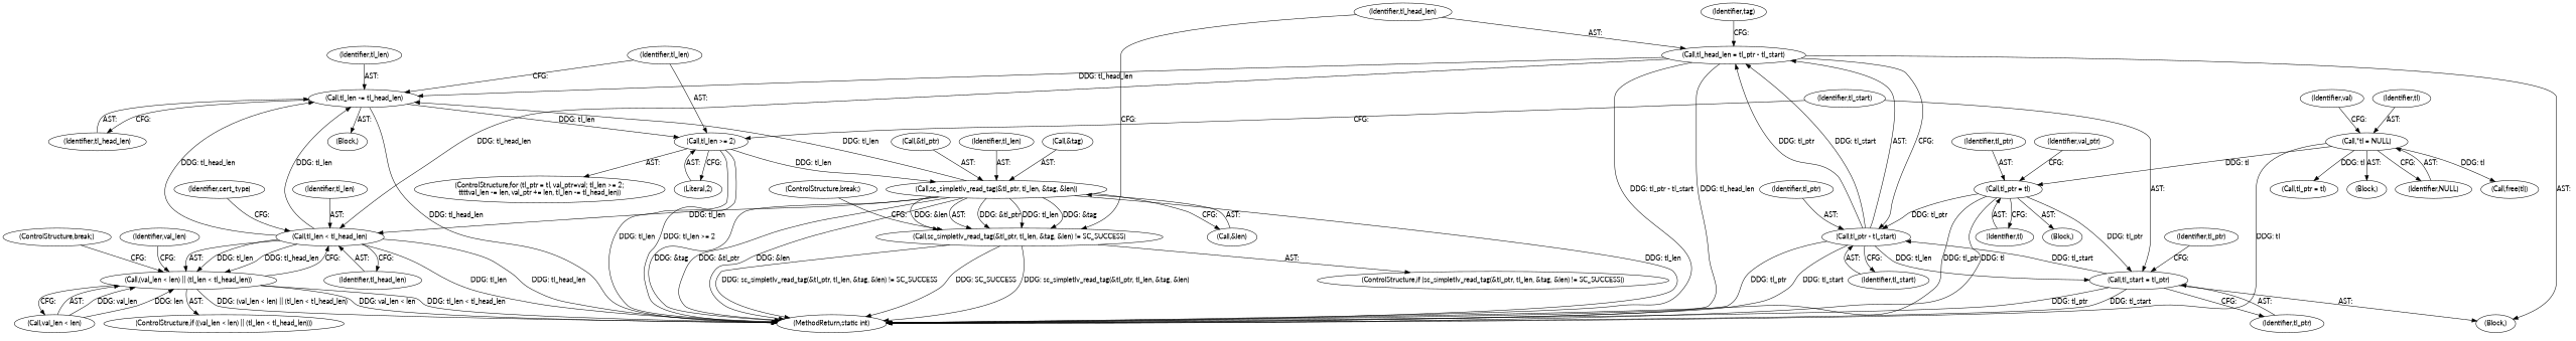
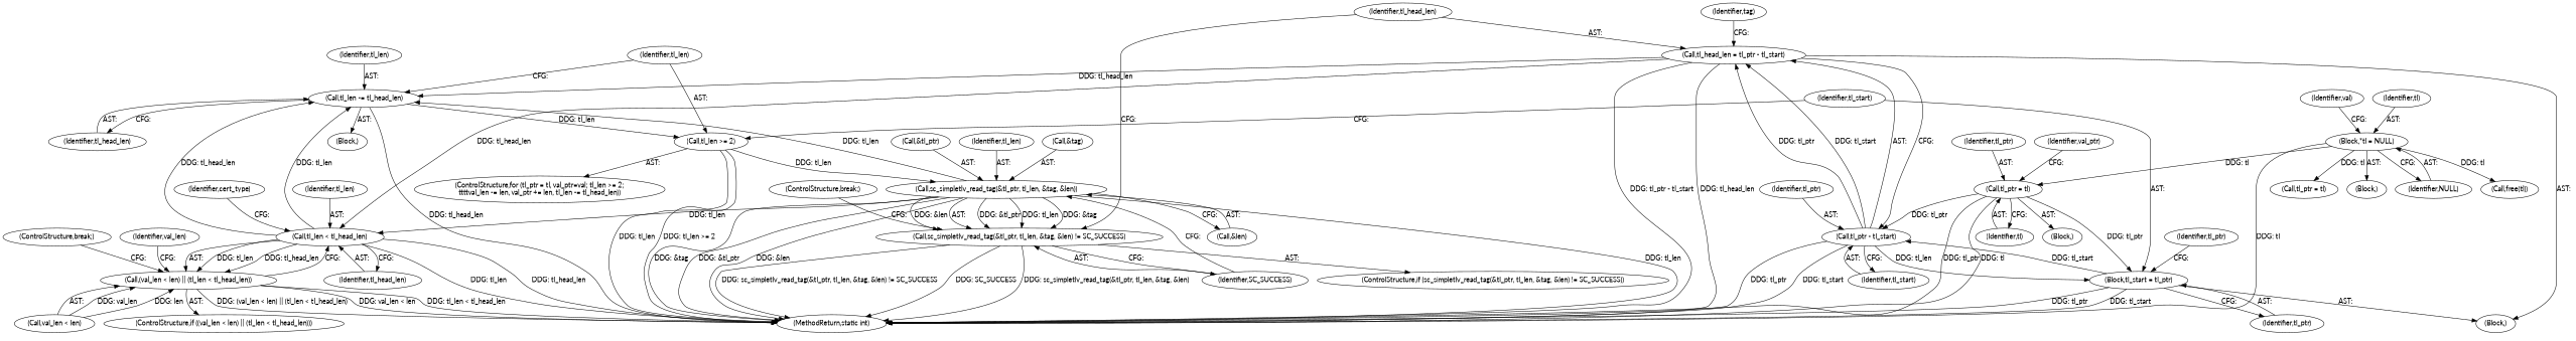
  digraph {
    fontname=Lato
    node [fontname=Lato]
    edge [fontname=Lato]
    n1 [label="(Call,tl_head_len = tl_ptr - tl_start)"]
    n2 [label="(Call,tl_ptr - tl_start)"]
    n3 [label="(Call,tl_len -= tl_head_len)"]
    n4 [label="(Call,tl_len < tl_head_len)"]
    n5 [label="(MethodReturn,static int)"]
    n6 [label="(Block,)"]
-   n7 [label="(Call,tl_start = tl_ptr)"]
+   n7 [label="(Block,tl_start = tl_ptr)"]
    n8 [label="(Identifier,tl_start)"]
    n9 [label="(Call,tl_len >= 2)"]
    n10 [label="(Block,)"]
    n11 [label="(Identifier,tl_head_len)"]
    n12 [label="(Call,(val_len < len) || (tl_len < tl_head_len))"]
    n13 [label="(Identifier,tl_head_len)"]
    n14 [label="(Identifier,tl_ptr)"]
    n15 [label="(Call,tl_ptr = tl)"]
    n16 [label="(Block,)"]
    n17 [label="(Identifier,tl)"]
-   n18 [label="(Call,*tl = NULL)"]
+   n18 [label="(Block,*tl = NULL)"]
    n19 [label="(Block,)"]
    n20 [label="(Identifier,NULL)"]
    n21 [label="(Call,free(tl))"]
    n22 [label="(Call,tl_ptr = tl)"]
    n23 [label="(Call,sc_simpletlv_read_tag(&tl_ptr, tl_len, &tag, &len))"]
    n24 [label="(ControlStructure,for (tl_ptr = tl, val_ptr=val; tl_len >= 2;\n\t\t\t\tval_len -= len, val_ptr += len, tl_len -= tl_head_len))"]
-   n25 [label="(Literal,2)"]
    n26 [label="(Call,sc_simpletlv_read_tag(&tl_ptr, tl_len, &tag, &len) != SC_SUCCESS)"]
    n27 [label="(Call,&len)"]
+   n28 [label="(Identifier,SC_SUCCESS)"]
    n29 [label="(ControlStructure,if (sc_simpletlv_read_tag(&tl_ptr, tl_len, &tag, &len) != SC_SUCCESS))"]
    n30 [label="(ControlStructure,if ((val_len < len) || (tl_len < tl_head_len)))"]
    n31 [label="(Call,val_len < len)"]
    n32 [label="(Identifier,tl_len)"]
    n33 [label="(Identifier,tl_ptr)"]
    n34 [label="(ControlStructure,break;)"]
    n35 [label="(Identifier,tl_ptr)"]
    n36 [label="(Identifier,tl)"]
    n37 [label="(Identifier,tl_ptr)"]
    n38 [label="(Identifier,tl_len)"]
    n39 [label="(Call,&tag)"]
    n40 [label="(Identifier,tl_head_len)"]
    n41 [label="(Identifier,cert_type)"]
    n42 [label="(Identifier,tl_len)"]
    n43 [label="(Identifier,tag)"]
    n44 [label="(Call,&tl_ptr)"]
    n45 [label="(ControlStructure,break;)"]
    n46 [label="(Identifier,tl_start)"]
    n47 [label="(Identifier,val_ptr)"]
    n48 [label="(Identifier,tl_len)"]
    n49 [label="(Identifier,val_len)"]
    n50 [label="(Identifier,val)"]
    n1 -> n2 [label="CFG: "]
    n1 -> n3 [label="DDG: tl_head_len"]
    n1 -> n4 [label="DDG: tl_head_len"]
    n1 -> n5 [label="DDG: tl_head_len"]
    n1 -> n5 [label="DDG: tl_ptr - tl_start"]
    n1 -> n6 [label="AST: "]
    n2 -> n1 [label="AST: "]
    n2 -> n1 [label="DDG: tl_ptr"]
    n2 -> n1 [label="DDG: tl_start"]
    n2 -> n5 [label="DDG: tl_ptr"]
    n2 -> n5 [label="DDG: tl_start"]
    n2 -> n7 [label="DDG: tl_len"]
    n2 -> n8 [label="CFG: "]
    n3 -> n5 [label="DDG: tl_head_len"]
    n3 -> n9 [label="DDG: tl_len"]
    n3 -> n10 [label="AST: "]
    n3 -> n11 [label="CFG: "]
    n4 -> n3 [label="DDG: tl_head_len"]
    n4 -> n3 [label="DDG: tl_len"]
    n4 -> n5 [label="DDG: tl_head_len"]
    n4 -> n5 [label="DDG: tl_len"]
    n4 -> n12 [label="AST: "]
    n4 -> n12 [label="DDG: tl_len"]
    n4 -> n12 [label="DDG: tl_head_len"]
    n4 -> n13 [label="CFG: "]
    n7 -> n2 [label="DDG: tl_start"]
    n7 -> n5 [label="DDG: tl_ptr"]
    n7 -> n5 [label="DDG: tl_start"]
    n7 -> n6 [label="AST: "]
    n7 -> n14 [label="CFG: "]
    n8 -> n2 [label="AST: "]
    n9 -> n5 [label="DDG: tl_len"]
    n9 -> n5 [label="DDG: tl_len >= 2"]
    n9 -> n23 [label="DDG: tl_len"]
    n9 -> n24 [label="AST: "]
-   n9 -> n25 [label="CFG: "]
    n11 -> n3 [label="AST: "]
    n12 -> n4 [label="CFG: "]
    n12 -> n5 [label="DDG: (val_len < len) || (tl_len < tl_head_len)"]
    n12 -> n5 [label="DDG: val_len < len"]
    n12 -> n5 [label="DDG: tl_len < tl_head_len"]
    n12 -> n30 [label="AST: "]
-   n12 -> n31 [label="CFG: "]
    n13 -> n4 [label="AST: "]
    n14 -> n7 [label="AST: "]
    n15 -> n2 [label="DDG: tl_ptr"]
    n15 -> n5 [label="DDG: tl_ptr"]
    n15 -> n5 [label="DDG: tl"]
    n15 -> n7 [label="DDG: tl_ptr"]
    n15 -> n16 [label="AST: "]
    n15 -> n17 [label="CFG: "]
    n17 -> n15 [label="AST: "]
    n18 -> n5 [label="DDG: tl"]
    n18 -> n15 [label="DDG: tl"]
    n18 -> n19 [label="AST: "]
    n18 -> n20 [label="CFG: "]
    n18 -> n21 [label="DDG: tl"]
    n18 -> n22 [label="DDG: tl"]
    n20 -> n18 [label="AST: "]
    n23 -> n3 [label="DDG: tl_len"]
    n23 -> n4 [label="DDG: tl_len"]
    n23 -> n5 [label="DDG: tl_len"]
    n23 -> n5 [label="DDG: &tag"]
    n23 -> n5 [label="DDG: &tl_ptr"]
    n23 -> n5 [label="DDG: &len"]
    n23 -> n26 [label="AST: "]
    n23 -> n26 [label="DDG: &tl_ptr"]
    n23 -> n26 [label="DDG: tl_len"]
    n23 -> n26 [label="DDG: &tag"]
    n23 -> n26 [label="DDG: &len"]
    n23 -> n27 [label="CFG: "]
-   n25 -> n9 [label="AST: "]
    n26 -> n5 [label="DDG: sc_simpletlv_read_tag(&tl_ptr, tl_len, &tag, &len) != SC_SUCCESS"]
    n26 -> n5 [label="DDG: SC_SUCCESS"]
    n26 -> n5 [label="DDG: sc_simpletlv_read_tag(&tl_ptr, tl_len, &tag, &len)"]
+   n26 -> n28 [label="CFG: "]
    n26 -> n29 [label="AST: "]
    n27 -> n23 [label="AST: "]
+   n28 -> n23 [label="CFG: "]
+   n28 -> n26 [label="AST: "]
    n31 -> n12 [label="AST: "]
    n31 -> n12 [label="DDG: val_len"]
    n31 -> n12 [label="DDG: len"]
    n32 -> n23 [label="AST: "]
    n33 -> n2 [label="AST: "]
    n34 -> n26 [label="CFG: "]
    n35 -> n15 [label="AST: "]
    n36 -> n18 [label="AST: "]
    n37 -> n7 [label="CFG: "]
    n38 -> n4 [label="AST: "]
    n39 -> n23 [label="AST: "]
    n40 -> n1 [label="AST: "]
    n40 -> n26 [label="CFG: "]
    n41 -> n4 [label="CFG: "]
    n42 -> n3 [label="CFG: "]
    n42 -> n9 [label="AST: "]
    n43 -> n1 [label="CFG: "]
    n44 -> n23 [label="AST: "]
    n45 -> n12 [label="CFG: "]
    n46 -> n7 [label="AST: "]
    n46 -> n9 [label="CFG: "]
    n47 -> n15 [label="CFG: "]
    n48 -> n3 [label="AST: "]
    n49 -> n12 [label="CFG: "]
    n50 -> n18 [label="CFG: "]
  }
